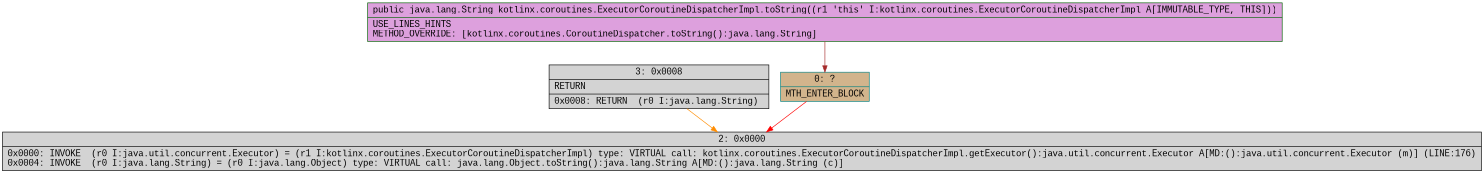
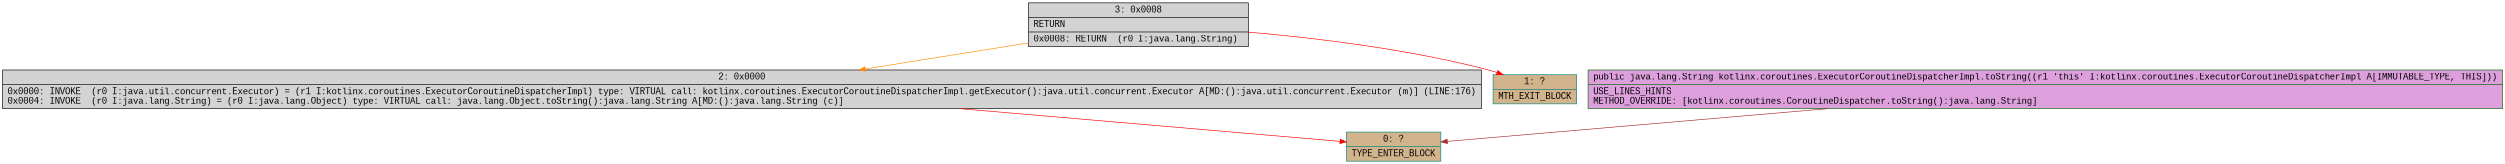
  digraph {
    fontname="Liberation Mono"
    node [color=teal fillcolor=tan fontname="Liberation Mono" shape=record style=filled]
    edge [color=red fontname="Liberation Mono"]
-   n1 [label="{0\:\ ?|MTH_ENTER_BLOCK\l}"]
+   n1 [label="{0\:\ ?|TYPE_ENTER_BLOCK\l}"]
    n2 [color=black fillcolor=lightgrey label="{2\:\ 0x0000|0x0000: INVOKE  (r0 I:java.util.concurrent.Executor) = (r1 I:kotlinx.coroutines.ExecutorCoroutineDispatcherImpl) type: VIRTUAL call: kotlinx.coroutines.ExecutorCoroutineDispatcherImpl.getExecutor():java.util.concurrent.Executor A[MD:():java.util.concurrent.Executor (m)] (LINE:176)\l0x0004: INVOKE  (r0 I:java.lang.String) = (r0 I:java.lang.Object) type: VIRTUAL call: java.lang.Object.toString():java.lang.String A[MD:():java.lang.String (c)]\l}"]
    n3 [color=black fillcolor=lightgrey label="{3\:\ 0x0008|RETURN\l|0x0008: RETURN  (r0 I:java.lang.String) \l}"]
+   n4 [label="{1\:\ ?|MTH_EXIT_BLOCK\l}"]
    n5 [color=darkgreen fillcolor=plum label="{public java.lang.String kotlinx.coroutines.ExecutorCoroutineDispatcherImpl.toString((r1 'this' I:kotlinx.coroutines.ExecutorCoroutineDispatcherImpl A[IMMUTABLE_TYPE, THIS]))  | USE_LINES_HINTS\lMETHOD_OVERRIDE: [kotlinx.coroutines.CoroutineDispatcher.toString():java.lang.String]\l}"]
-   n1 -> n2
+   n2 -> n1
    n3 -> n2 [color=darkorange]
+   n3 -> n4
    n5 -> n1 [color=brown]
  }
